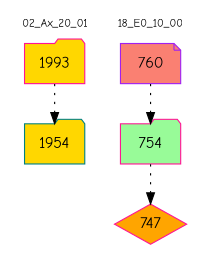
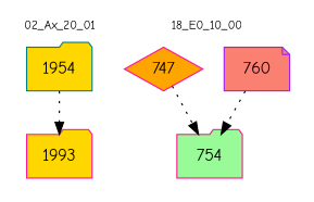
  digraph {
    fontname="Comic Neue"
    node [color=deeppink fillcolor=gold fontname="Comic Neue" shape=folder style=filled]
    edge [color=black fontname="Comic Neue" style=dotted]
    n1 [color=teal label=1954]
    n2 [label=1993]
    n3 [color=purple fillcolor=salmon label=760 shape=note]
    n4 [fillcolor=palegreen label=754]
    n5 [fillcolor=orange label=747 shape=diamond]
    subgraph cluster_1 {
      color=white
      fontsize=10
      label="02_Ax_20_01"
      n1
      n2
    }
    subgraph cluster_2 {
      color=white
      fontsize=10
      label="18_E0_10_00"
      n3
      n4
      n5
    }
-   n2 -> n1
+   n1 -> n2
    n3 -> n4
-   n4 -> n5
+   n5 -> n4
  }
